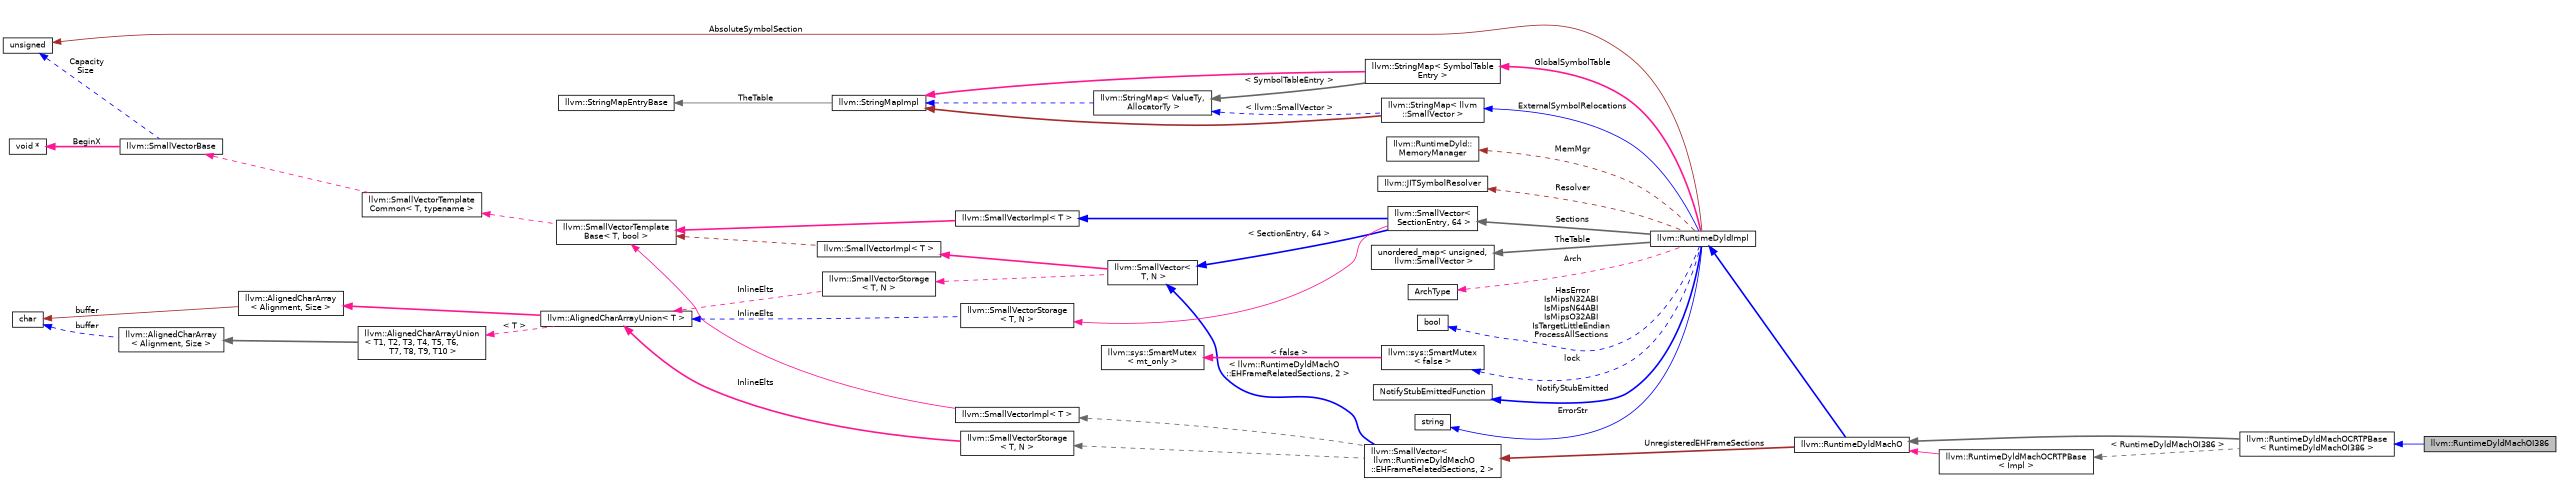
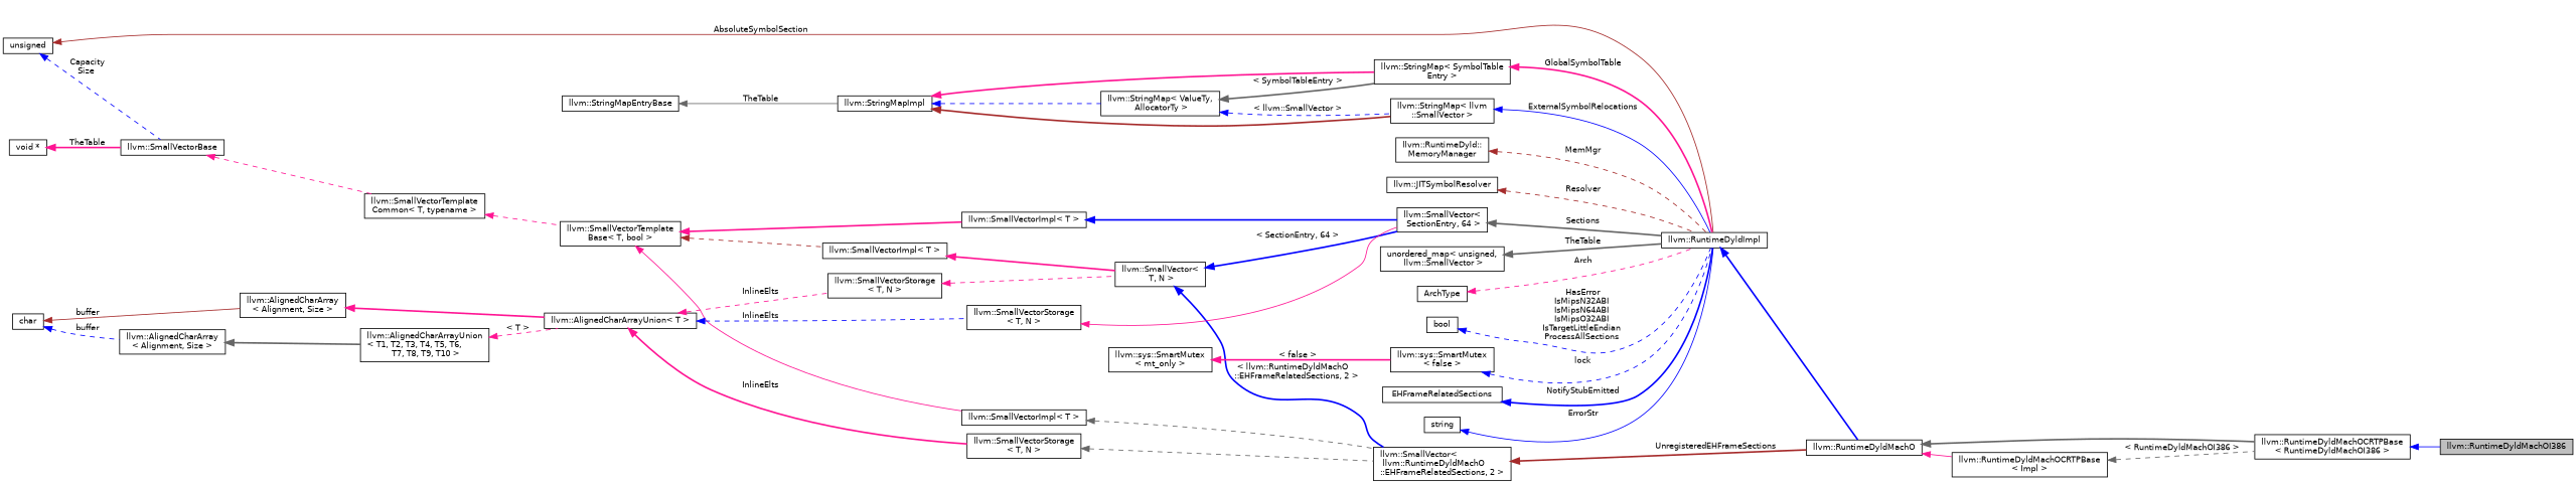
  digraph {
    rankdir=LR
    node [color=black fontname=Helvetica fontsize=10 shape=box]
    edge [color=deeppink dir=back fontname=Helvetica fontsize=10 labelfontname=Helvetica labelfontsize=10 style=bold]
    n1 [fillcolor=grey75 fontcolor=black height=0.2 label="llvm::RuntimeDyldMachOI386" style=filled width=0.4]
    n2 [height=0.2 label="llvm::RuntimeDyldMachOCRTPBase\l\< RuntimeDyldMachOI386 \>" width=0.4]
    n3 [height=0.2 label="llvm::RuntimeDyldMachO" width=0.4]
    n4 [height=0.2 label="llvm::RuntimeDyldMachOCRTPBase\l\< Impl \>" width=0.4]
    n5 [height=0.2 label="llvm::RuntimeDyldImpl" width=0.4]
    n6 [height=0.2 label=unsigned width=0.4]
    n7 [height=0.2 label="llvm::SmallVectorBase" width=0.4]
    n8 [height=0.2 label="llvm::SmallVectorTemplate\lCommon\< T, typename \>" width=0.4]
    n9 [height=0.2 label="llvm::StringMapImpl" width=0.4]
    n10 [height=0.2 label="llvm::StringMap\< SymbolTable\lEntry \>" width=0.4]
    n11 [height=0.2 label="llvm::StringMap\< ValueTy,\l AllocatorTy \>" width=0.4]
    n12 [height=0.2 label="llvm::StringMap\< llvm\l::SmallVector \>" width=0.4]
    n13 [height=0.2 label="llvm::RuntimeDyld::\lMemoryManager" width=0.4]
    n14 [height=0.2 label="llvm::JITSymbolResolver" width=0.4]
    n15 [height=0.2 label="llvm::SmallVector\<\l SectionEntry, 64 \>" width=0.4]
    n16 [height=0.2 label="llvm::SmallVectorImpl\< T \>" width=0.4]
    n17 [height=0.2 label="llvm::SmallVectorTemplate\lBase\< T, bool \>" width=0.4]
    n18 [height=0.2 label="llvm::SmallVectorImpl\< T \>" width=0.4]
    n19 [height=0.2 label="llvm::SmallVectorImpl\< T \>" width=0.4]
    n20 [height=0.2 label="llvm::SmallVector\<\l T, N \>" width=0.4]
    n21 [height=0.2 label="llvm::SmallVector\<\l llvm::RuntimeDyldMachO\l::EHFrameRelatedSections, 2 \>" width=0.4]
    n22 [height=0.2 label="void *" width=0.4]
    n23 [height=0.2 label="llvm::SmallVectorStorage\l\< T, N \>" width=0.4]
    n24 [height=0.2 label="llvm::AlignedCharArrayUnion\< T \>" width=0.4]
    n25 [height=0.2 label="llvm::SmallVectorStorage\l\< T, N \>" width=0.4]
    n26 [height=0.2 label="llvm::SmallVectorStorage\l\< T, N \>" width=0.4]
    n27 [height=0.2 label="llvm::AlignedCharArray\l\< Alignment, Size \>" width=0.4]
    n28 [height=0.2 label=char width=0.4]
    n29 [height=0.2 label="llvm::AlignedCharArray\l\< Alignment, Size \>" width=0.4]
    n30 [height=0.2 label="llvm::AlignedCharArrayUnion\l\< T1, T2, T3, T4, T5, T6,\l T7, T8, T9, T10 \>" width=0.4]
    n31 [height=0.2 label="llvm::StringMapEntryBase" width=0.4]
    n32 [height=0.2 label="unordered_map\< unsigned,\l llvm::SmallVector \>" width=0.4]
    n33 [height=0.2 label=ArchType width=0.4]
    n34 [height=0.2 label=bool width=0.4]
    n35 [height=0.2 label="llvm::sys::SmartMutex\l\< false \>" width=0.4]
    n36 [height=0.2 label="llvm::sys::SmartMutex\l\< mt_only \>" width=0.4]
-   n37 [height=0.2 label=NotifyStubEmittedFunction width=0.4]
+   n37 [height=0.2 label=EHFrameRelatedSections width=0.4]
    n38 [height=0.2 label=string width=0.4]
    n2 -> n1 [color=blue style=solid]
    n3 -> n2 [color=gray40]
    n3 -> n4 [style=solid]
    n4 -> n2 [color=gray40 label=" \< RuntimeDyldMachOI386 \>" style=dashed]
    n5 -> n3 [color=blue]
    n6 -> n5 [color=brown label=" AbsoluteSymbolSection" style=solid]
    n6 -> n7 [color=blue label=" Capacity\nSize" style=dashed]
    n7 -> n8 [style=dashed]
    n8 -> n17 [style=dashed]
    n9 -> n10
    n9 -> n11 [color=blue style=dashed]
    n9 -> n12 [color=brown]
    n10 -> n5 [label=" GlobalSymbolTable"]
    n11 -> n10 [color=gray40 label=" \< SymbolTableEntry \>"]
    n11 -> n12 [color=blue label=" \< llvm::SmallVector \>" style=dashed]
    n12 -> n5 [color=blue label=" ExternalSymbolRelocations" style=solid]
    n13 -> n5 [color=brown label=" MemMgr" style=dashed]
    n14 -> n5 [color=brown label=" Resolver" style=dashed]
    n15 -> n5 [color=gray40 label=" Sections"]
    n16 -> n15 [color=blue]
    n17 -> n16
    n17 -> n18 [color=brown style=dashed]
    n17 -> n19 [style=solid]
    n18 -> n20
    n19 -> n21 [color=gray40 style=dashed]
    n20 -> n15 [color=blue label=" \< SectionEntry, 64 \>"]
    n20 -> n21 [color=blue label=" \< llvm::RuntimeDyldMachO\l::EHFrameRelatedSections, 2 \>"]
    n21 -> n3 [color=brown label=" UnregisteredEHFrameSections"]
-   n22 -> n7 [label=" BeginX"]
+   n22 -> n7 [label=" TheTable"]
    n23 -> n15 [style=solid]
    n24 -> n23 [color=blue label=" InlineElts" style=dashed]
    n24 -> n25 [label=" InlineElts" style=dashed]
    n24 -> n26 [label=" InlineElts"]
    n25 -> n20 [style=dashed]
    n26 -> n21 [color=gray40 style=dashed]
    n27 -> n24
    n28 -> n27 [color=brown label=" buffer" style=solid]
    n28 -> n29 [color=blue label=" buffer" style=dashed]
    n29 -> n30 [color=gray40]
    n30 -> n24 [label=" \< T \>" style=dashed]
    n31 -> n9 [color=gray40 label=" TheTable" style=solid]
    n32 -> n5 [color=gray40 label=" TheTable"]
    n33 -> n5 [label=" Arch" style=dashed]
    n34 -> n5 [color=blue label=" HasError\nIsMipsN32ABI\nIsMipsN64ABI\nIsMipsO32ABI\nIsTargetLittleEndian\nProcessAllSections" style=dashed]
    n35 -> n5 [color=blue label=" lock" style=dashed]
    n36 -> n35 [label=" \< false \>"]
    n37 -> n5 [color=blue label=" NotifyStubEmitted"]
    n38 -> n5 [color=blue label=" ErrorStr" style=solid]
  }
